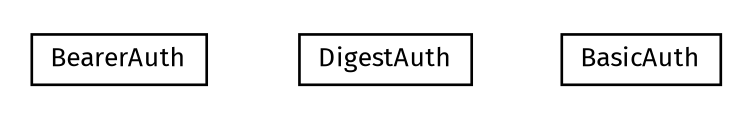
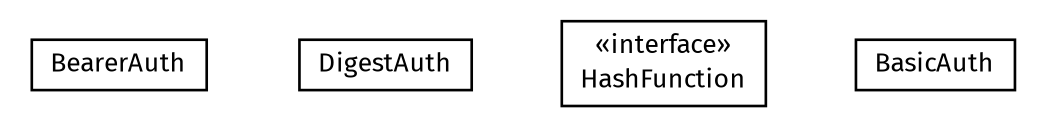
  digraph {
    nodesep=0.25
    ranksep=0.5
    fontname="Fira Sans"
    node [fontcolor=black fontname="Fira Sans" fontsize=10.0 shape=plaintext]
    n1 [label=<<table title="io.reinert.requestor.core.auth.BearerAuth" border="0" cellborder="1" cellspacing="0" cellpadding="2" port="p" href="./BearerAuth.html"> 		<tr><td><table border="0" cellspacing="0" cellpadding="1"> <tr><td align="center" balign="center"> BearerAuth </td></tr> 		</table></td></tr> 		</table>>]
    n2 [label=<<table title="io.reinert.requestor.core.auth.DigestAuth" border="0" cellborder="1" cellspacing="0" cellpadding="2" port="p" href="./DigestAuth.html"> 		<tr><td><table border="0" cellspacing="0" cellpadding="1"> <tr><td align="center" balign="center"> DigestAuth </td></tr> 		</table></td></tr> 		</table>>]
+   n3 [label=<<table title="io.reinert.requestor.core.auth.DigestAuth.HashFunction" border="0" cellborder="1" cellspacing="0" cellpadding="2" port="p" href="./DigestAuth.HashFunction.html"> 		<tr><td><table border="0" cellspacing="0" cellpadding="1"> <tr><td align="center" balign="center"> &#171;interface&#187; </td></tr> <tr><td align="center" balign="center"> HashFunction </td></tr> 		</table></td></tr> 		</table>>]
    n4 [label=<<table title="io.reinert.requestor.core.auth.BasicAuth" border="0" cellborder="1" cellspacing="0" cellpadding="2" port="p" href="./BasicAuth.html"> 		<tr><td><table border="0" cellspacing="0" cellpadding="1"> <tr><td align="center" balign="center"> BasicAuth </td></tr> 		</table></td></tr> 		</table>>]
  }
